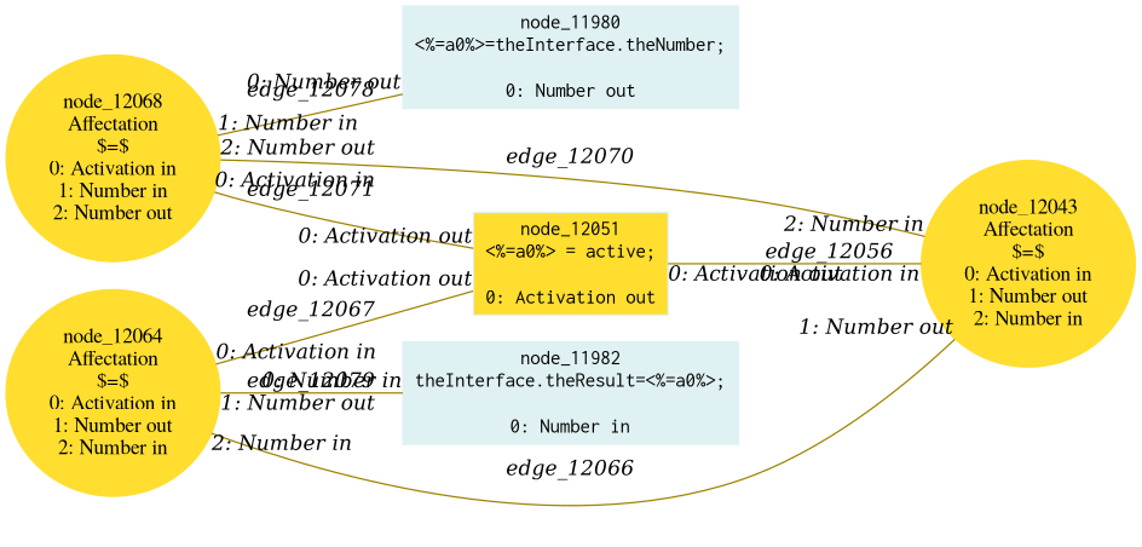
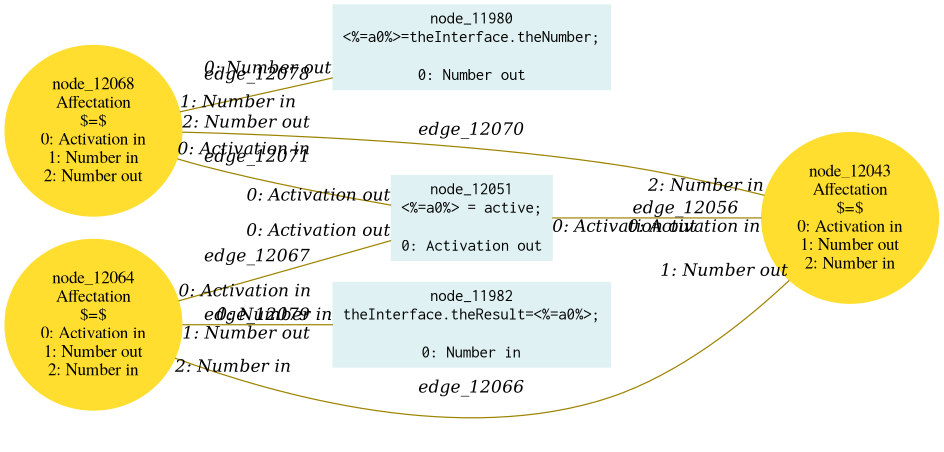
  digraph {
    rankdir=LR
    node [color="#dff1f2" fontname=Courier shape=box style=filled]
    edge [arrowHead=none arrowsize=1 color="#9d8400" dir=none fontname="Times-Italic" headlabel="0: Activation out" taillabel="0: Activation in"]
    n1 [label="node_11980\n<%=a0%>=theInterface.theNumber;\n\n0: Number out"]
    n2 [label="node_11982\ntheInterface.theResult=<%=a0%>;\n\n0: Number in"]
    n3 [color="#ffde2f" fontname=Times label="node_12043\nAffectation\n$=$\n0: Activation in\n1: Number out\n2: Number in" shape=ellipse]
-   n4 [label="node_12051\n<%=a0%> = active;\n\n0: Activation out" fillcolor="#ffde2f"]
+   n4 [label="node_12051\n<%=a0%> = active;\n\n0: Activation out"]
    n5 [color="#ffde2f" fontname=Times label="node_12064\nAffectation\n$=$\n0: Activation in\n1: Number out\n2: Number in" shape=ellipse]
    n6 [color="#ffde2f" fontname=Times label="node_12068\nAffectation\n$=$\n0: Activation in\n1: Number in\n2: Number out" shape=ellipse]
    n4 -> n3 [headlabel="0: Activation in" label=edge_12056 taillabel="0: Activation out"]
    n5 -> n2 [headlabel="0: Number in" label=edge_12079 taillabel="1: Number out"]
    n5 -> n3 [headlabel="1: Number out" label=edge_12066 taillabel="2: Number in"]
    n5 -> n4 [label=edge_12067]
    n6 -> n1 [headlabel="0: Number out" label=edge_12078 taillabel="1: Number in"]
    n6 -> n3 [headlabel="2: Number in" label=edge_12070 taillabel="2: Number out"]
    n6 -> n4 [label=edge_12071]
  }
